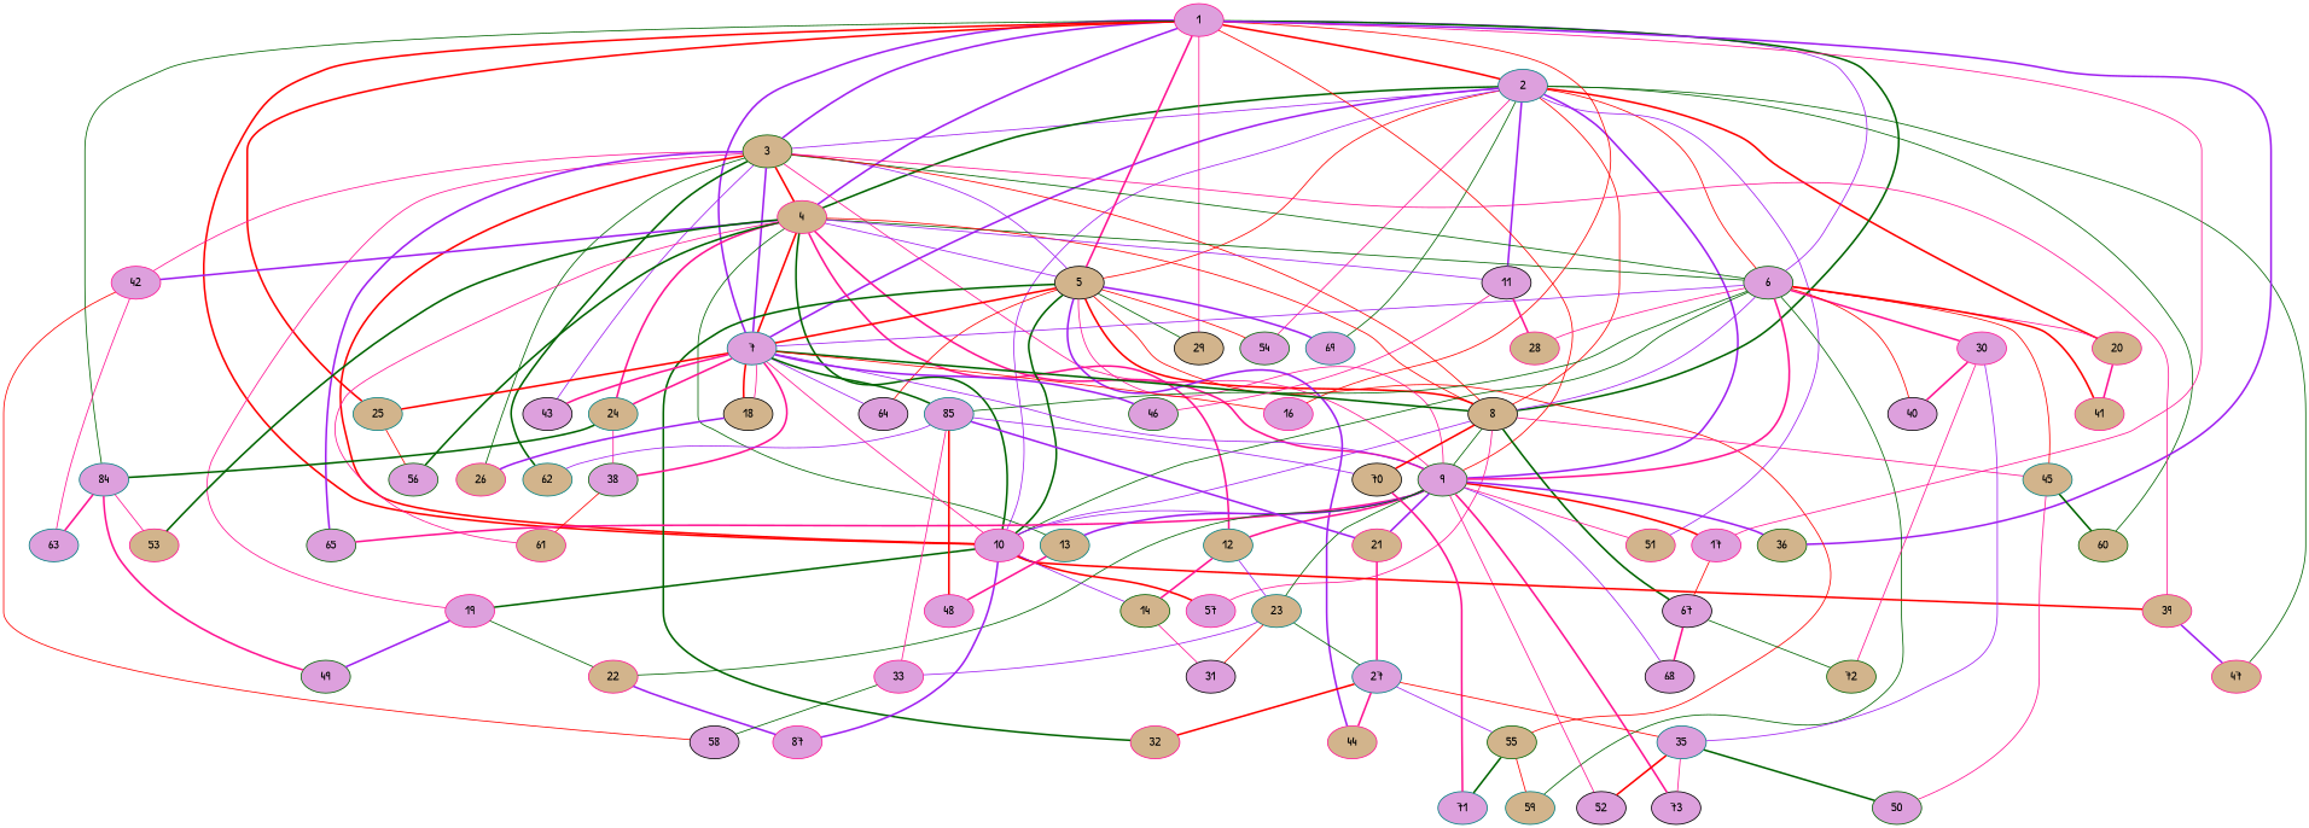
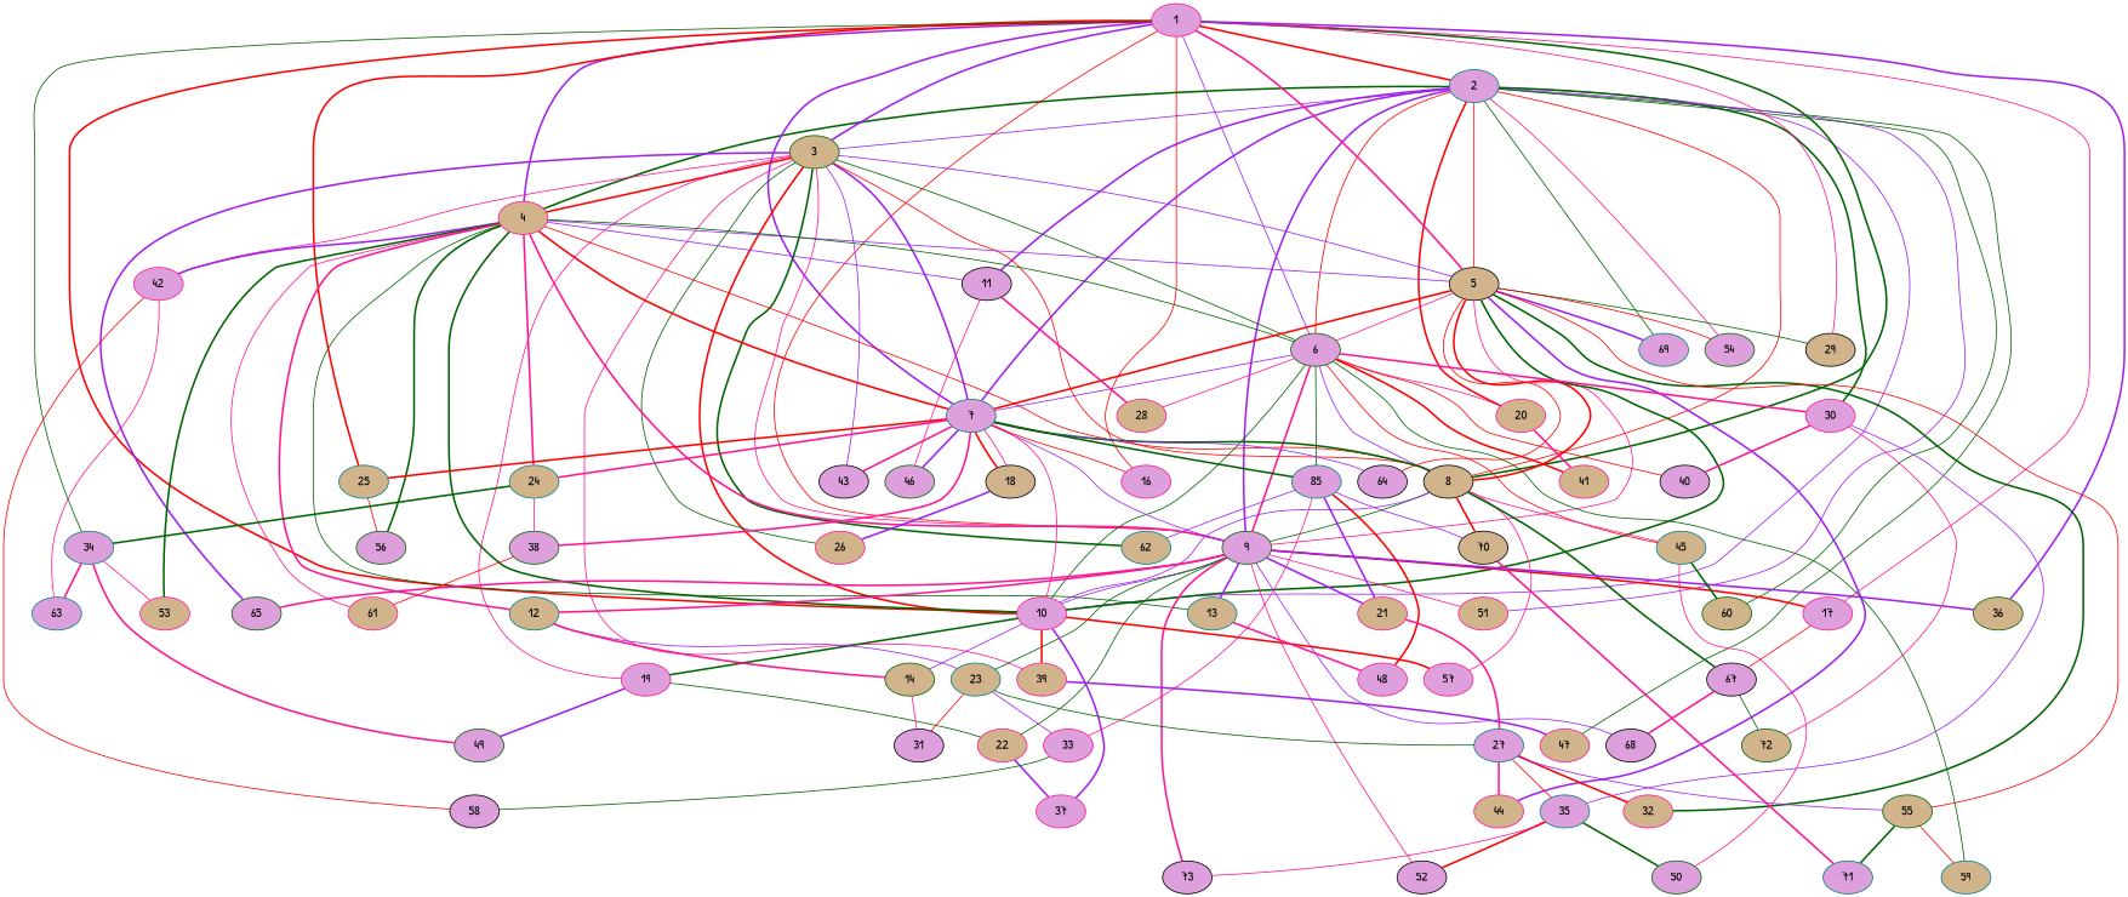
  graph {
    fontname="Patrick Hand"
    node [color=deeppink fillcolor=plum fontname="Patrick Hand" style=filled]
    edge [color=deeppink fontname="Patrick Hand" style=solid]
    2 [color=teal]
    1
    3 [color=darkgreen fillcolor=tan]
    4 [fillcolor=tan]
    5 [color=black fillcolor=tan]
    6 [color=darkgreen]
    7 [color=teal]
    8 [color=black fillcolor=tan]
    9 [color=darkgreen]
    10
    16
    17
    25 [color=teal fillcolor=tan]
    29 [color=black fillcolor=tan]
-   34 [color=teal label=84]
+   34 [color=teal]
    36 [color=darkgreen fillcolor=tan]
    11 [color=black]
    20 [fillcolor=tan]
    30
    47 [fillcolor=tan]
    51 [fillcolor=tan]
    54 [color=darkgreen]
    60 [color=darkgreen fillcolor=tan]
    69 [color=teal]
    19
    26 [fillcolor=tan]
    39 [fillcolor=tan]
    42
    43 [color=black]
    62 [color=teal fillcolor=tan]
    65 [color=darkgreen]
    12 [color=teal fillcolor=tan]
    13 [color=teal fillcolor=tan]
    24 [color=teal fillcolor=tan]
    53 [fillcolor=tan]
    56 [color=darkgreen]
    61 [fillcolor=tan]
    32 [fillcolor=tan]
    44 [fillcolor=tan]
    55 [color=darkgreen fillcolor=tan]
    64 [color=black]
    n42 [color=teal label=85]
    28 [fillcolor=tan]
    40 [color=black]
    41 [fillcolor=tan]
    45 [color=teal fillcolor=tan]
    59 [color=teal fillcolor=tan]
    18 [color=black fillcolor=tan]
    38 [color=darkgreen]
    46 [color=darkgreen]
    57
    67 [color=black]
    70 [color=black fillcolor=tan]
    21 [fillcolor=tan]
    22 [fillcolor=tan]
    23 [color=teal fillcolor=tan]
    52 [color=black]
    68 [color=black]
    73 [color=black]
    14 [color=darkgreen fillcolor=tan]
-   37 [label=87]
+   37
    49 [color=darkgreen]
    63 [color=teal]
    35 [color=teal]
    72 [color=darkgreen fillcolor=tan]
    58 [color=black]
    48
    71 [color=teal]
    33
    50 [color=darkgreen]
    27 [color=teal]
    31 [color=black]
    2 -- 3 [color=purple]
    2 -- 4 [color=darkgreen style=bold]
    2 -- 5 [color=red]
    2 -- 6 [color=red]
    2 -- 7 [color=purple style=bold]
    2 -- 8 [color=red]
    2 -- 9 [color=purple style=bold]
    2 -- 10 [color=purple]
    2 -- 11 [color=purple style=bold]
    2 -- 20 [color=red style=bold]
+   2 -- 30 [color=darkgreen style=bold]
    2 -- 47 [color=darkgreen]
    2 -- 51 [color=purple]
    2 -- 54
    2 -- 60 [color=darkgreen]
    2 -- 69 [color=darkgreen]
    1 -- 2 [color=red style=bold]
    1 -- 3 [color=purple style=bold]
    1 -- 4 [color=purple style=bold]
    1 -- 5 [style=bold]
    1 -- 6 [color=purple]
    1 -- 7 [color=purple style=bold]
    1 -- 8 [color=darkgreen style=bold]
    1 -- 9 [color=red]
    1 -- 10 [color=red style=bold]
    1 -- 16 [color=red]
    1 -- 17
    1 -- 25 [color=red style=bold]
    1 -- 29
    1 -- 34 [color=darkgreen]
    1 -- 36 [color=purple style=bold]
    3 -- 4 [color=red style=bold]
    3 -- 5 [color=purple]
    3 -- 6 [color=darkgreen]
    3 -- 7 [color=purple style=bold]
    3 -- 8 [color=red]
    3 -- 9
    3 -- 10 [color=red style=bold]
    3 -- 19
    3 -- 26 [color=darkgreen]
    3 -- 39
    3 -- 42
    3 -- 43 [color=purple]
    3 -- 62 [color=darkgreen style=bold]
    3 -- 65 [color=purple style=bold]
    4 -- 5 [color=purple]
    4 -- 6 [color=darkgreen]
    4 -- 7 [color=red style=bold]
    4 -- 8 [color=red]
    4 -- 9 [style=bold]
    4 -- 10 [color=darkgreen style=bold]
    4 -- 11 [color=purple]
    4 -- 42 [color=purple style=bold]
    4 -- 12 [style=bold]
    4 -- 13 [color=darkgreen]
    4 -- 24 [style=bold]
    4 -- 53 [color=darkgreen style=bold]
    4 -- 56 [color=darkgreen style=bold]
    4 -- 61
+   5 -- 6
    5 -- 7 [color=red style=bold]
    5 -- 8 [color=red style=bold]
    5 -- 9
    5 -- 10 [color=darkgreen style=bold]
    5 -- 29 [color=darkgreen]
    5 -- 54 [color=red]
    5 -- 69 [color=purple style=bold]
    5 -- 32 [color=darkgreen style=bold]
    5 -- 44 [color=purple style=bold]
    5 -- 55 [color=red]
    5 -- 64 [color=red]
    6 -- 7 [color=purple]
    6 -- 8 [color=purple]
    6 -- 9 [style=bold]
    6 -- 10 [color=darkgreen]
    6 -- 20
    6 -- 30 [style=bold]
    6 -- n42 [color=darkgreen]
    6 -- 28
    6 -- 40 [color=red]
    6 -- 41 [color=red style=bold]
    6 -- 45 [color=red]
    6 -- 59 [color=darkgreen]
    7 -- 8 [color=darkgreen style=bold]
    7 -- 9 [color=purple]
    7 -- 10
    7 -- 16 [color=red]
    7 -- 25 [color=red style=bold]
    7 -- 43 [style=bold]
    7 -- 24 [style=bold]
    7 -- 64 [color=purple]
    7 -- n42 [color=darkgreen style=bold]
    7 -- 18 [color=red style=bold]
    7 -- 18
    7 -- 38 [style=bold]
    7 -- 46 [color=purple style=bold]
    8 -- 9 [color=darkgreen]
    8 -- 10 [color=purple]
    8 -- 45
    8 -- 57
    8 -- 67 [color=darkgreen style=bold]
    8 -- 70 [color=red style=bold]
    9 -- 10 [color=purple]
    9 -- 17 [color=red style=bold]
    9 -- 36 [color=purple style=bold]
    9 -- 51
    9 -- 65 [style=bold]
    9 -- 12 [style=bold]
    9 -- 13 [color=purple style=bold]
    9 -- 21 [color=purple style=bold]
    9 -- 22 [color=darkgreen]
    9 -- 23 [color=darkgreen]
    9 -- 52
    9 -- 68 [color=purple]
    9 -- 73 [style=bold]
    10 -- 19 [color=darkgreen style=bold]
    10 -- 39 [color=red style=bold]
    10 -- 57 [color=red style=bold]
    10 -- 14 [color=purple]
    10 -- 37 [color=purple style=bold]
    17 -- 67 [color=red]
    25 -- 56 [color=red]
    34 -- 53
    34 -- 49 [style=bold]
    34 -- 63 [style=bold]
    11 -- 28 [style=bold]
    11 -- 46
    20 -- 41 [style=bold]
    30 -- 40 [style=bold]
    30 -- 35 [color=purple]
    30 -- 72
    19 -- 22 [color=darkgreen]
    19 -- 49 [color=purple style=bold]
    39 -- 47 [color=purple style=bold]
    42 -- 63
    42 -- 58 [color=red]
    12 -- 23 [color=purple]
    12 -- 14 [style=bold]
    13 -- 48 [style=bold]
    24 -- 34 [color=darkgreen style=bold]
    24 -- 38
    55 -- 59 [color=red]
    55 -- 71 [color=darkgreen style=bold]
    n42 -- 62 [color=purple]
    n42 -- 70 [color=purple]
    n42 -- 21 [color=purple style=bold]
    n42 -- 48 [color=red style=bold]
    n42 -- 33
    45 -- 60 [color=darkgreen style=bold]
    45 -- 50
    18 -- 26 [color=purple style=bold]
    38 -- 61 [color=red]
    67 -- 68 [style=bold]
    67 -- 72 [color=darkgreen]
    70 -- 71 [style=bold]
    21 -- 27 [style=bold]
    22 -- 37 [color=purple style=bold]
    23 -- 33 [color=purple]
    23 -- 27 [color=darkgreen]
    23 -- 31 [color=red]
    14 -- 31
    35 -- 52 [color=red style=bold]
    35 -- 73
    35 -- 50 [color=darkgreen style=bold]
    33 -- 58 [color=darkgreen]
    27 -- 32 [color=red style=bold]
    27 -- 44 [style=bold]
    27 -- 55 [color=purple]
    27 -- 35 [color=red]
  }
